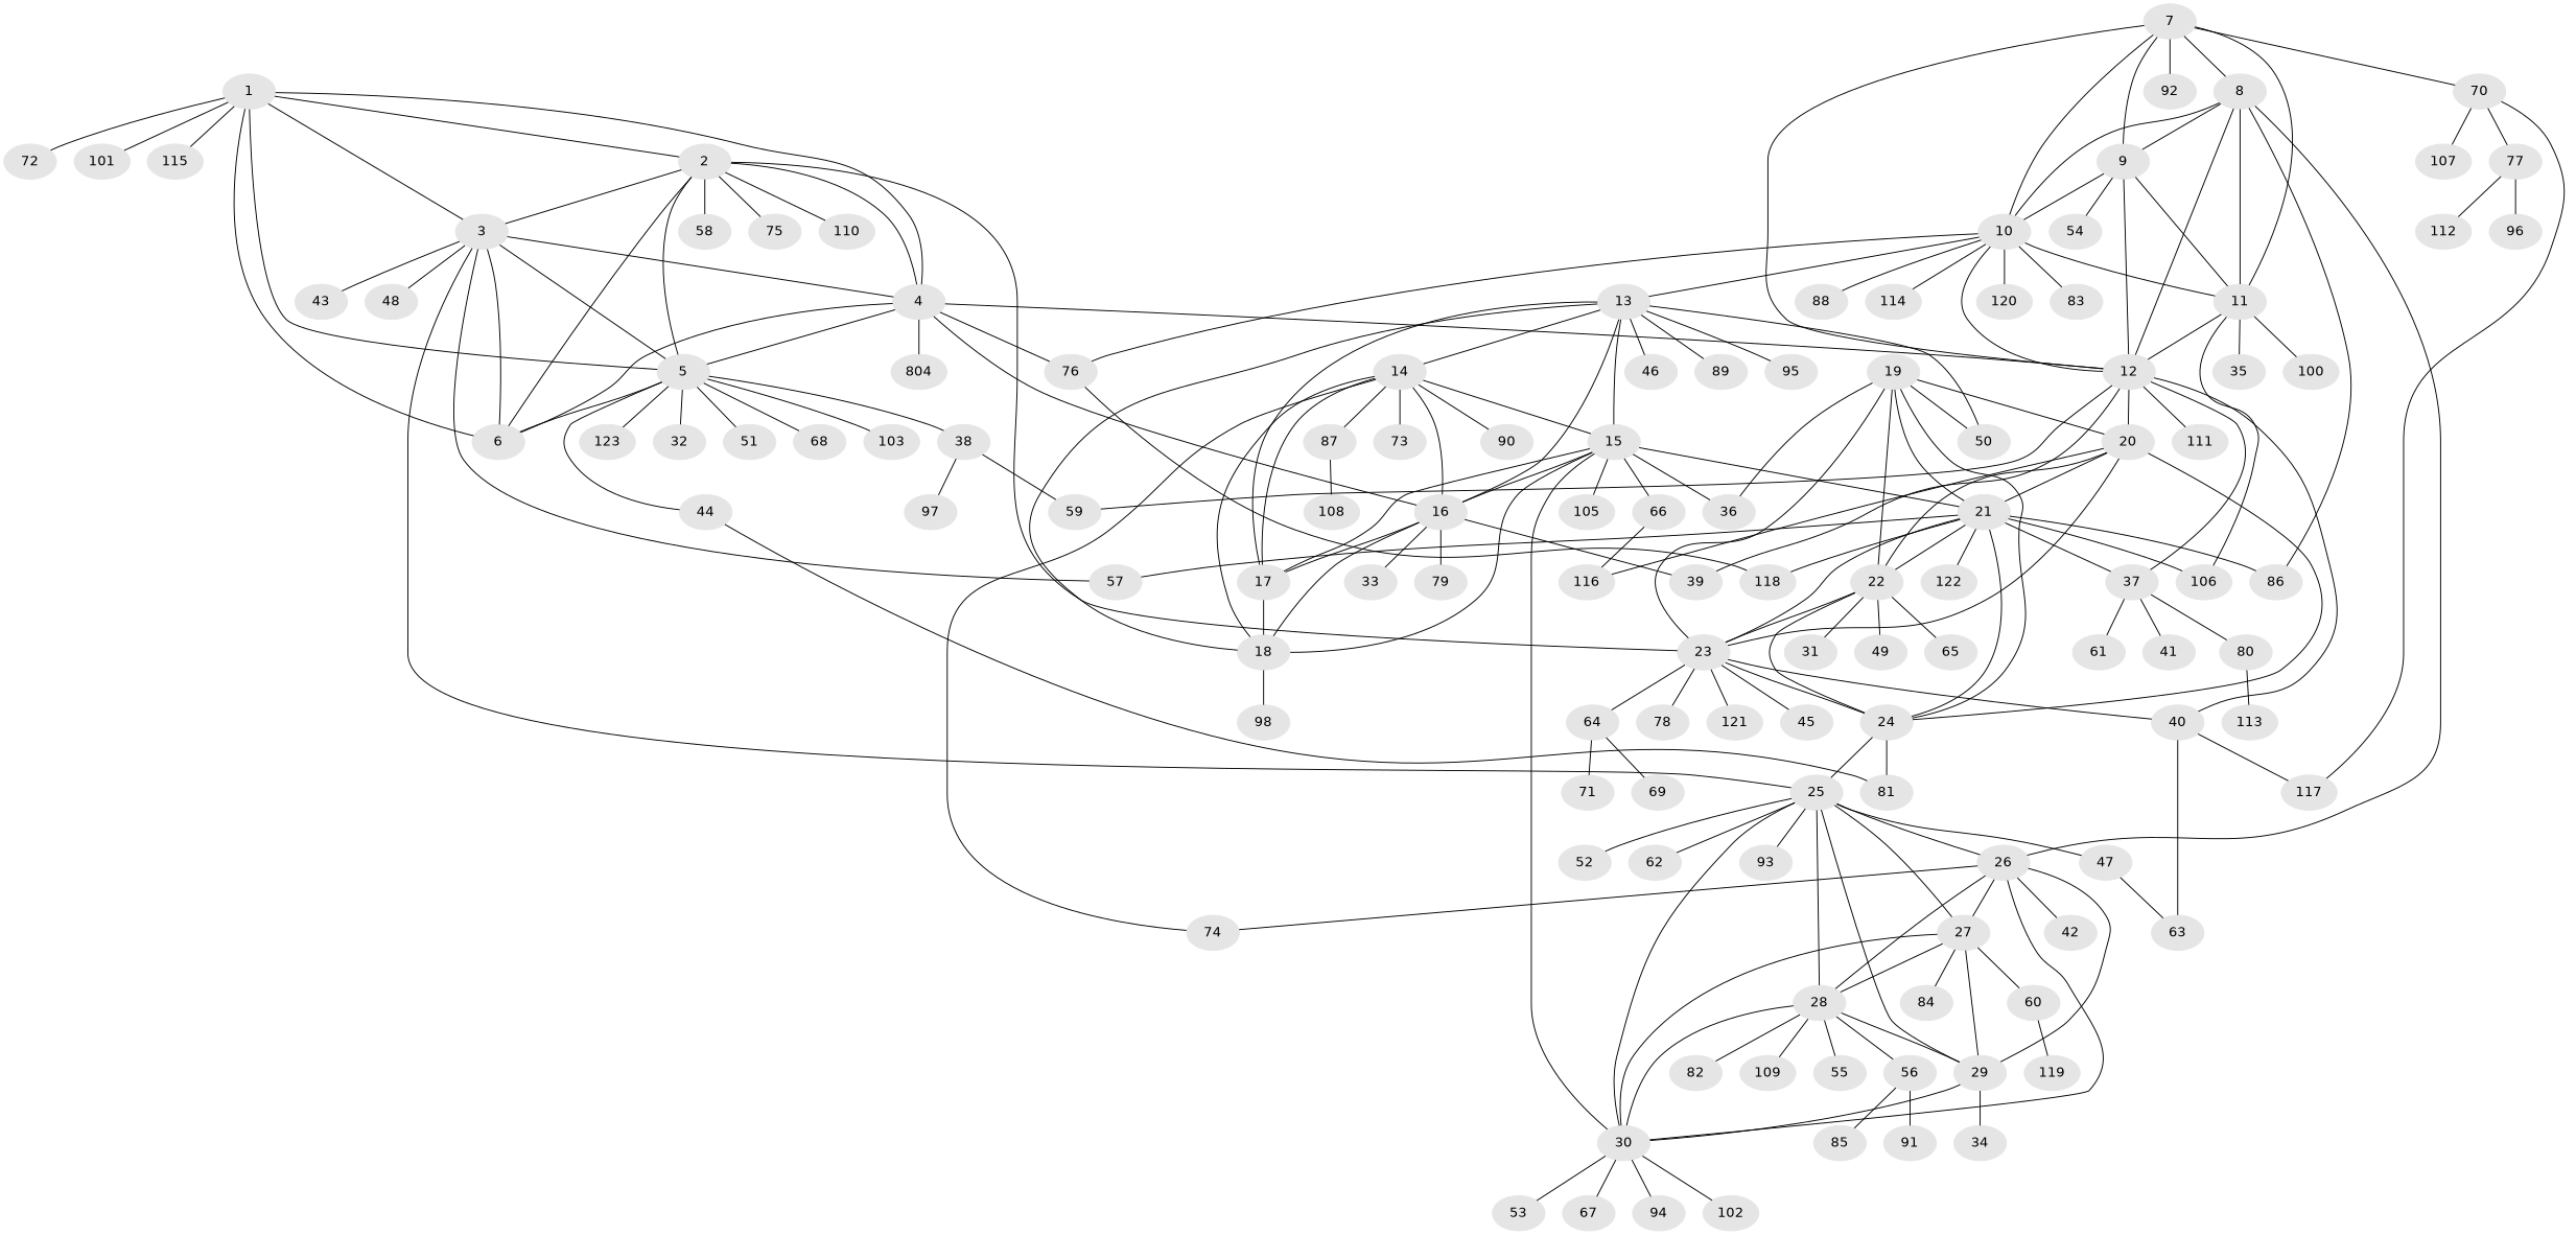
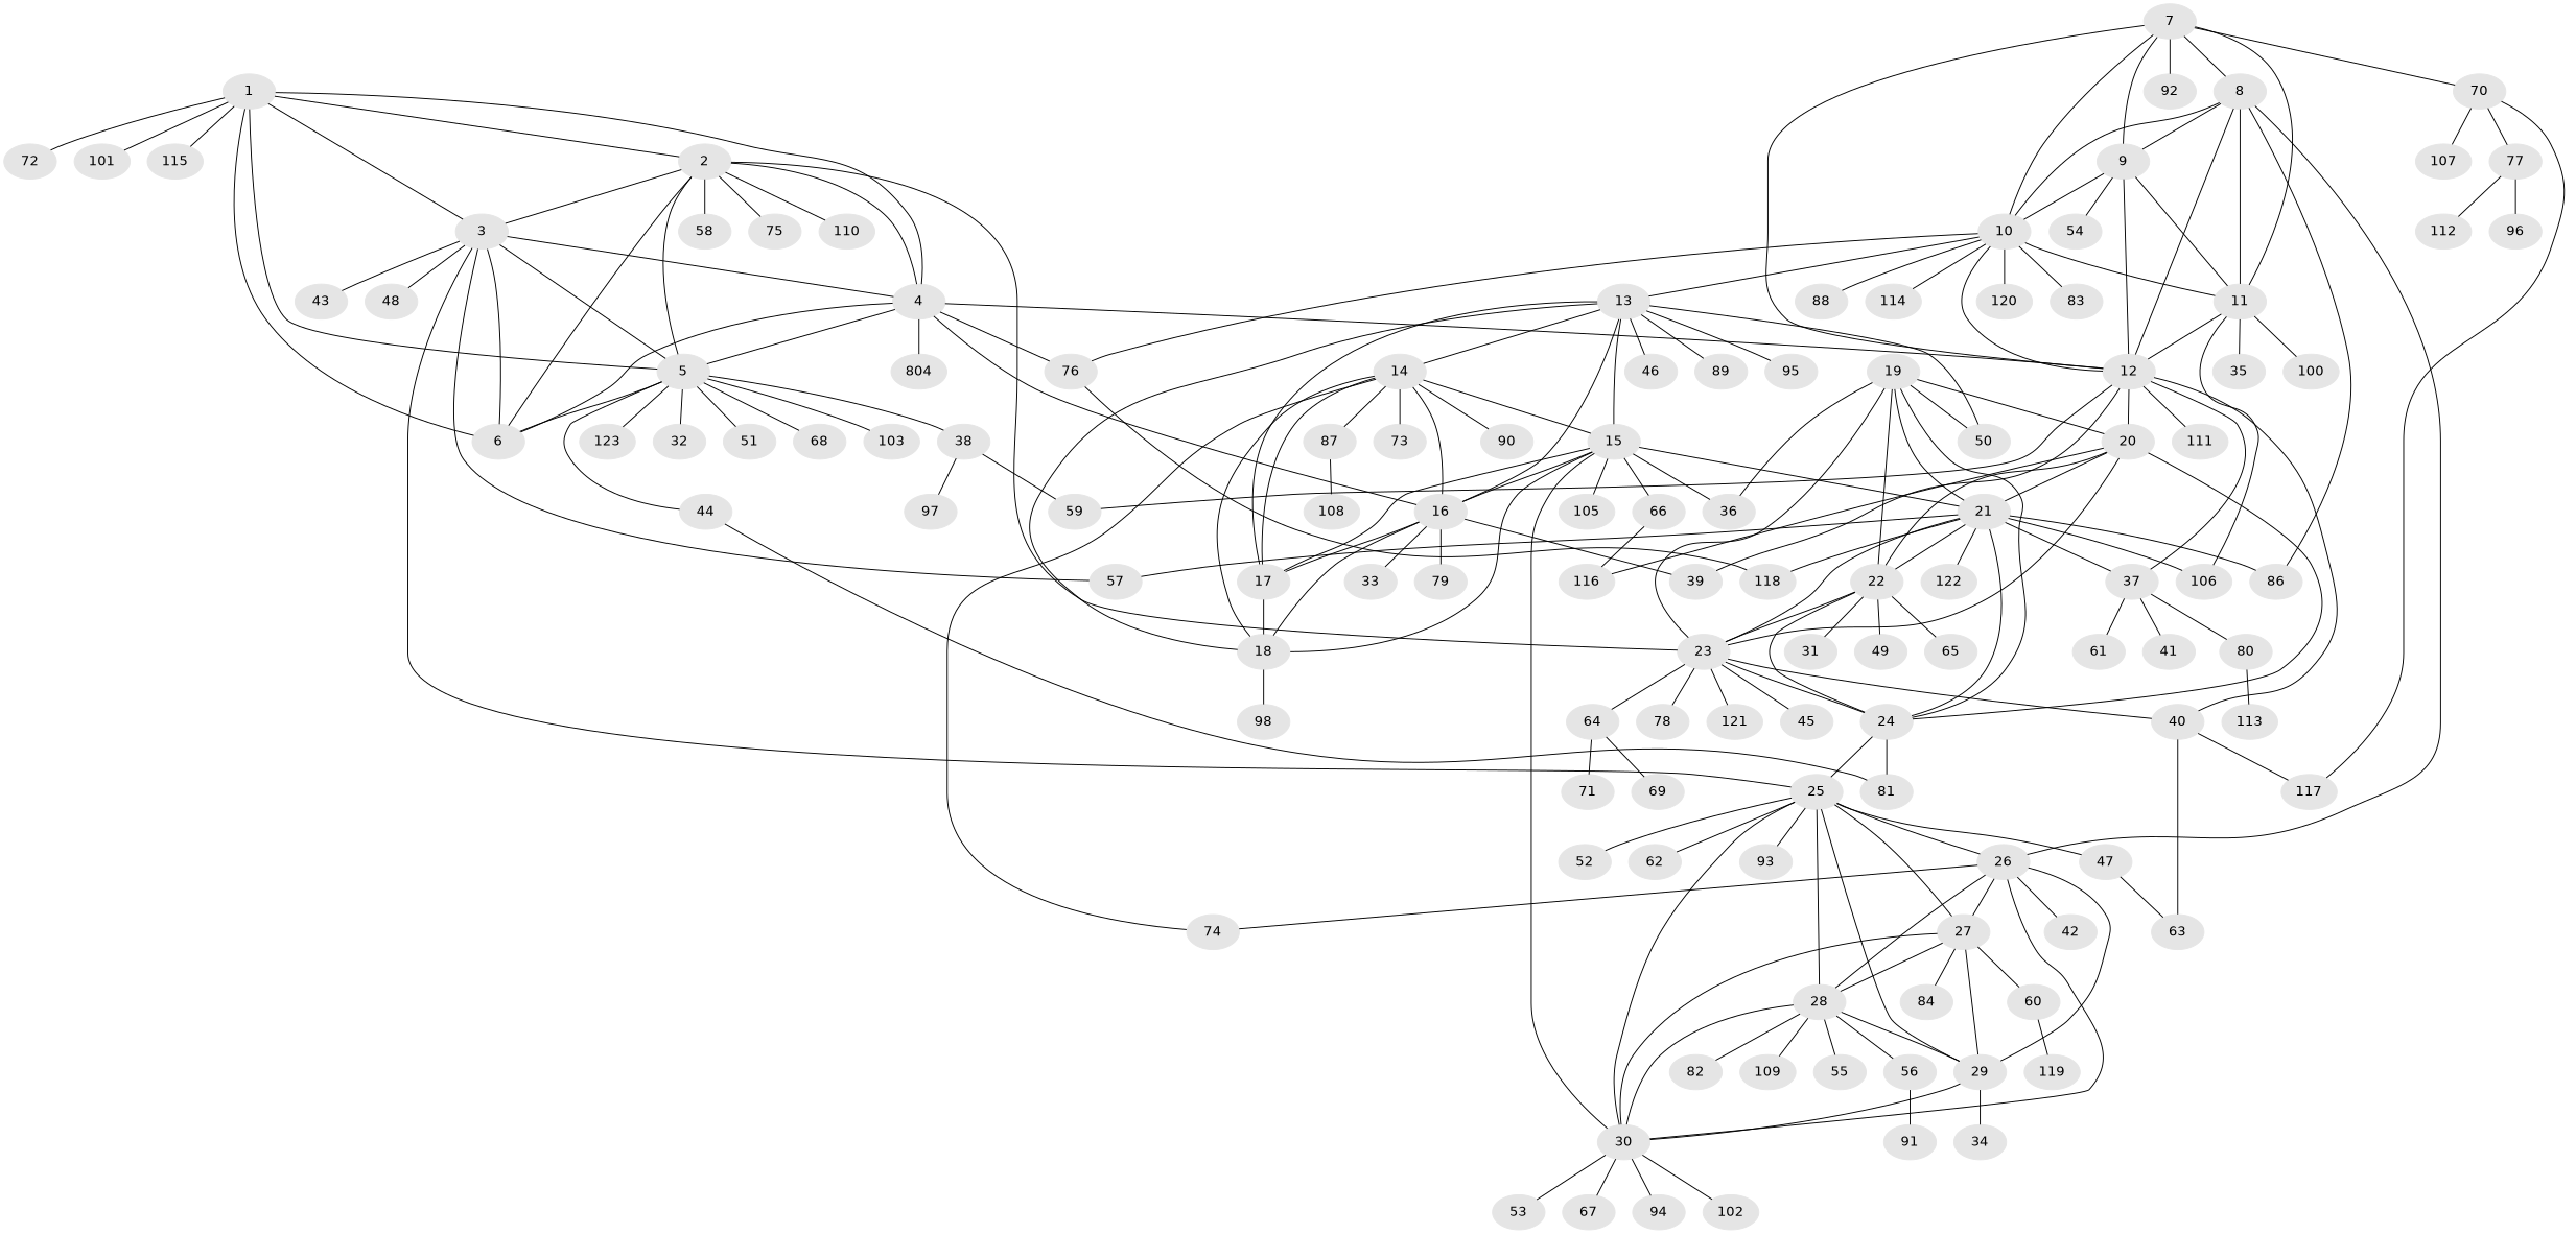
  graph {
    fontname="DejaVu Sans"
    node [color=gray90 fontname="DejaVu Sans" style=filled]
    edge [fontname="DejaVu Sans"]
    1
    2
    3
    4
    5
    6
    72
    101
    115
    23
    58
    75
    110
    25
    43
    48
    57
    12
    16
    76
    n21 [label=804]
    32
    38
    44
    51
    68
    103
    123
    40
    24
    45
    64
    78
    121
    26
    30
    27
    28
    29
    47
    52
    62
    93
    20
    37
    39
    59
    111
    17
    18
    33
    79
    118
    97
    81
    7
    8
    9
    10
    11
    70
    92
    86
    54
    13
    83
    88
    114
    120
    35
    100
    106
    117
    77
    107
    74
    42
    14
    15
    46
    50
    89
    95
    21
    22
    116
    41
    61
    80
    63
    73
    87
    90
    36
    66
    105
    98
    108
    122
    53
    67
    94
    102
    19
    31
    49
    65
    69
    71
    60
    84
    55
    56
    82
    109
    34
    119
-   85
    91
    113
    96
    112
    1 -- 2
    1 -- 3
    1 -- 4
    1 -- 5
    1 -- 6
    1 -- 72
    1 -- 101
    1 -- 115
    2 -- 3
    2 -- 4
    2 -- 5
    2 -- 6
    2 -- 23
    2 -- 58
    2 -- 75
    2 -- 110
    3 -- 4
    3 -- 5
    3 -- 6
    3 -- 25
    3 -- 43
    3 -- 48
    3 -- 57
    4 -- 5
    4 -- 6
    4 -- 12
    4 -- 16
    4 -- 76
    4 -- n21
    5 -- 6
    5 -- 32
    5 -- 38
    5 -- 44
    5 -- 51
    5 -- 68
    5 -- 103
    5 -- 123
    23 -- 40
    23 -- 24
    23 -- 45
    23 -- 64
    23 -- 78
    23 -- 121
    25 -- 26
    25 -- 30
    25 -- 27
    25 -- 28
    25 -- 29
    25 -- 47
    25 -- 52
    25 -- 62
    25 -- 93
    12 -- 40
    12 -- 20
    12 -- 37
    12 -- 39
    12 -- 59
    12 -- 111
    16 -- 39
    16 -- 17
    16 -- 18
    16 -- 33
    16 -- 79
    76 -- 118
    38 -- 59
    38 -- 97
    44 -- 81
    40 -- 117
    40 -- 63
    24 -- 25
    24 -- 81
    64 -- 69
    64 -- 71
    26 -- 30
    26 -- 27
    26 -- 28
    26 -- 29
    26 -- 74
    26 -- 42
    30 -- 53
    30 -- 67
    30 -- 94
    30 -- 102
    27 -- 30
    27 -- 28
    27 -- 29
    27 -- 60
    27 -- 84
    28 -- 30
    28 -- 29
    28 -- 55
    28 -- 56
    28 -- 82
    28 -- 109
    29 -- 30
    29 -- 34
    47 -- 63
    20 -- 23
    20 -- 24
    20 -- 21
    20 -- 22
    20 -- 116
    37 -- 41
    37 -- 61
    37 -- 80
    17 -- 18
    18 -- 98
    7 -- 12
    7 -- 8
    7 -- 9
    7 -- 10
    7 -- 11
    7 -- 70
    7 -- 92
    8 -- 12
    8 -- 26
    8 -- 9
    8 -- 10
    8 -- 11
    8 -- 86
    9 -- 12
    9 -- 10
    9 -- 11
    9 -- 54
    10 -- 12
    10 -- 76
    10 -- 11
    10 -- 13
    10 -- 83
    10 -- 88
    10 -- 114
    10 -- 120
    11 -- 12
    11 -- 35
    11 -- 100
    11 -- 106
    70 -- 117
    70 -- 77
    70 -- 107
    13 -- 16
    13 -- 17
    13 -- 18
    13 -- 14
    13 -- 15
    13 -- 46
    13 -- 50
    13 -- 89
    13 -- 95
    77 -- 96
    77 -- 112
    14 -- 16
    14 -- 17
    14 -- 18
    14 -- 74
    14 -- 15
    14 -- 73
    14 -- 87
    14 -- 90
    15 -- 16
    15 -- 30
    15 -- 17
    15 -- 18
    15 -- 21
    15 -- 36
    15 -- 66
    15 -- 105
    21 -- 23
    21 -- 57
    21 -- 24
    21 -- 37
    21 -- 118
    21 -- 86
    21 -- 106
    21 -- 22
    21 -- 122
    22 -- 23
    22 -- 24
    22 -- 31
    22 -- 49
    22 -- 65
    80 -- 113
    87 -- 108
    66 -- 116
    19 -- 23
    19 -- 24
    19 -- 20
    19 -- 50
    19 -- 21
    19 -- 22
    19 -- 36
    60 -- 119
-   56 -- 85
    56 -- 91
  }
